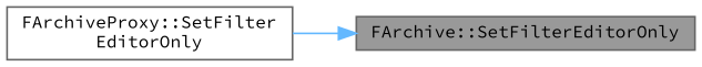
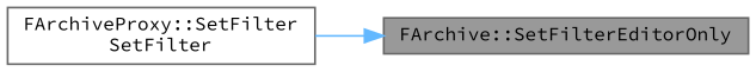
  digraph {
    rankdir=RL
    fontname="Source Code Pro"
    node [fontname="Source Code Pro" fontsize=10 shape=box style=filled]
    n1 [color=gray40 fillcolor=grey60 fontcolor=black height=0.2 label="FArchive::SetFilterEditorOnly" width=0.4]
-   n2 [color=grey40 fillcolor=white height=0.2 label="FArchiveProxy::SetFilter\lEditorOnly" width=0.4]
+   n2 [color=grey40 fillcolor=white height=0.2 label="FArchiveProxy::SetFilter\lSetFilter" width=0.4]
    n1 -> n2 [color=steelblue1 dir=back fontname="Source Code Pro" fontsize=10 labelfontname=Helvetica labelfontsize=10 style=solid]
  }
